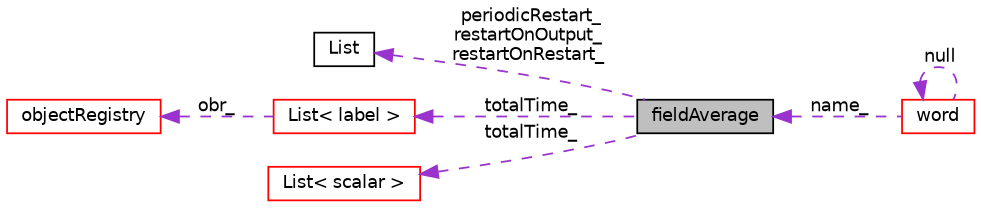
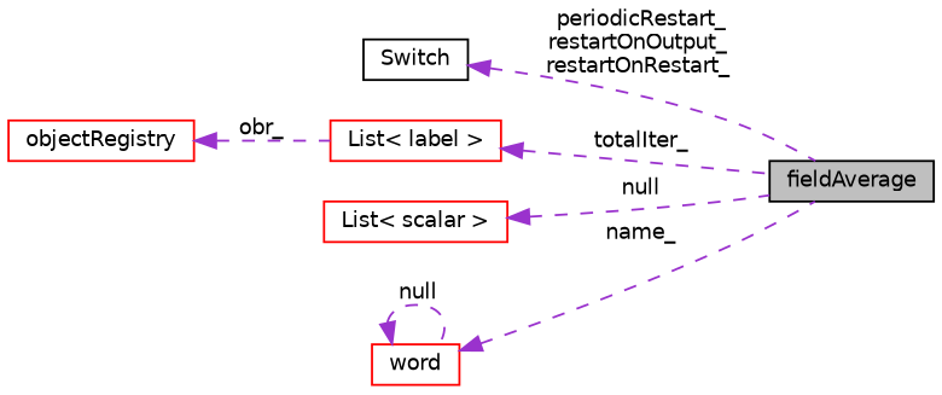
  digraph {
    rankdir=LR
    node [color=red fontname=Helvetica fontsize=10 shape=record]
    edge [color=darkorchid3 dir=back fontname=Helvetica fontsize=10 labelfontname=Helvetica labelfontsize=10 style=dashed]
    n1 [color=black fillcolor=grey75 fontcolor=black height=0.2 label=fieldAverage style=filled width=0.4]
-   n2 [color=black height=0.2 label=List width=0.4]
+   n2 [color=black height=0.2 label=Switch width=0.4]
    n3 [height=0.2 label=objectRegistry width=0.4]
    n4 [height=0.2 label="List\< label \>" width=0.4]
    n5 [height=0.2 label="List\< scalar \>" width=0.4]
    n6 [height=0.2 label=word width=0.4]
    n2 -> n1 [label=" periodicRestart_\nrestartOnOutput_\nrestartOnRestart_"]
    n3 -> n4 [label=" obr_"]
-   n4 -> n1 [label=" totalTime_"]
-   n5 -> n1 [label=" totalTime_"]
-   n1 -> n6 [label=" name_"]
+   n4 -> n1 [label=" totalIter_"]
+   n5 -> n1 [label=" null"]
+   n6 -> n1 [label=" name_"]
    n6 -> n6 [label=" null"]
  }
